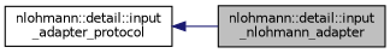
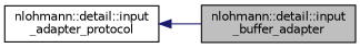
  digraph {
    rankdir=LR
    node [color=black fontname=Helvetica fontsize=10 shape=record style=filled]
-   n1 [fillcolor=grey75 fontcolor=black height=0.2 label="nlohmann::detail::input\l_nlohmann_adapter" width=0.4]
+   n1 [fillcolor=grey75 fontcolor=black height=0.2 label="nlohmann::detail::input\l_buffer_adapter" width=0.4]
    n2 [fillcolor=white height=0.2 label="nlohmann::detail::input\l_adapter_protocol" width=0.4]
    n2 -> n1 [color=midnightblue dir=back fontname=Helvetica fontsize=10 labelfontname=Helvetica labelfontsize=10 style=solid]
  }
